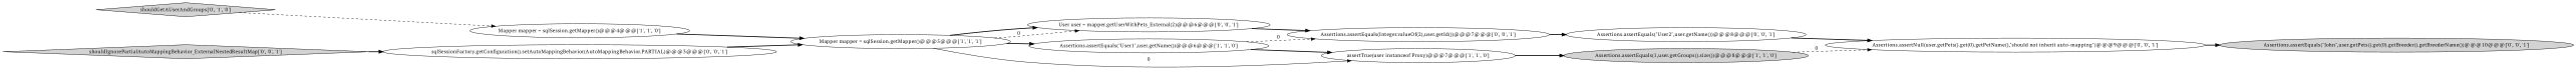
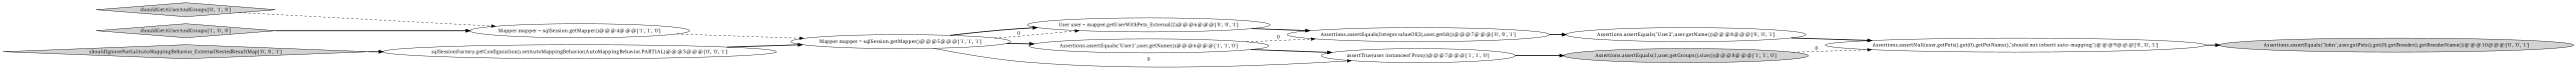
  digraph {
    fontname="PT Serif"
    rankdir=LR
    node [fillcolor=white fontname="PT Serif" shape=ellipse style=filled]
    edge [fontname="PT Serif" style=bold]
+   n1 [fillcolor=lightgray label="shouldGetAUserAndGroups['1', '0', '0']" shape=diamond]
    n2 [label="Mapper mapper = sqlSession.getMapper()@@@4@@@['1', '1', '0']"]
    n3 [label="Mapper mapper = sqlSession.getMapper()@@@5@@@['1', '1', '1']"]
    n4 [label="Assertions.assertEquals(Integer.valueOf(2),user.getId())@@@7@@@['0', '0', '1']"]
    n5 [label="Assertions.assertEquals(\"User2\",user.getName())@@@8@@@['0', '0', '1']"]
    n6 [label="Assertions.assertNull(user.getPets().get(0).getPetName(),\"should not inherit auto-mapping\")@@@9@@@['0', '0', '1']"]
    n7 [fillcolor=lightgray label="shouldGetAUserAndGroups['0', '1', '0']" shape=diamond]
    n8 [label="Assertions.assertEquals(\"User1\",user.getName())@@@6@@@['1', '1', '0']"]
    n9 [label="assertTrue(user instanceof Proxy)@@@7@@@['1', '1', '0']"]
    n10 [fillcolor=lightgray label="Assertions.assertEquals(1,user.getGroups().size())@@@8@@@['1', '1', '0']"]
    n11 [fillcolor=lightgray label="Assertions.assertEquals(\"John\",user.getPets().get(0).getBreeder().getBreederName())@@@10@@@['0', '0', '1']"]
    n12 [label="sqlSessionFactory.getConfiguration().setAutoMappingBehavior(AutoMappingBehavior.PARTIAL)@@@3@@@['0', '0', '1']"]
    n13 [label="User user = mapper.getUserWithPets_External(2)@@@6@@@['0', '0', '1']"]
    n14 [fillcolor=lightgray label="shouldIgnorePartialAutoMappingBehavior_ExternalNestedResultMap['0', '0', '1']" shape=diamond]
-   n2 -> n3
+   n1 -> n2
+   n2 -> n3 [style=dashed]
    n3 -> n8
    n3 -> n9 [label=0 style=solid]
    n3 -> n13
    n3 -> n13 [label=0 style=dashed]
    n4 -> n5
    n5 -> n6
    n6 -> n11
    n7 -> n2 [style=dashed]
    n8 -> n4 [label=0 style=dashed]
    n8 -> n9
    n9 -> n10
    n10 -> n6 [label=0 style=dashed]
    n12 -> n3
    n13 -> n4
    n14 -> n12
  }
